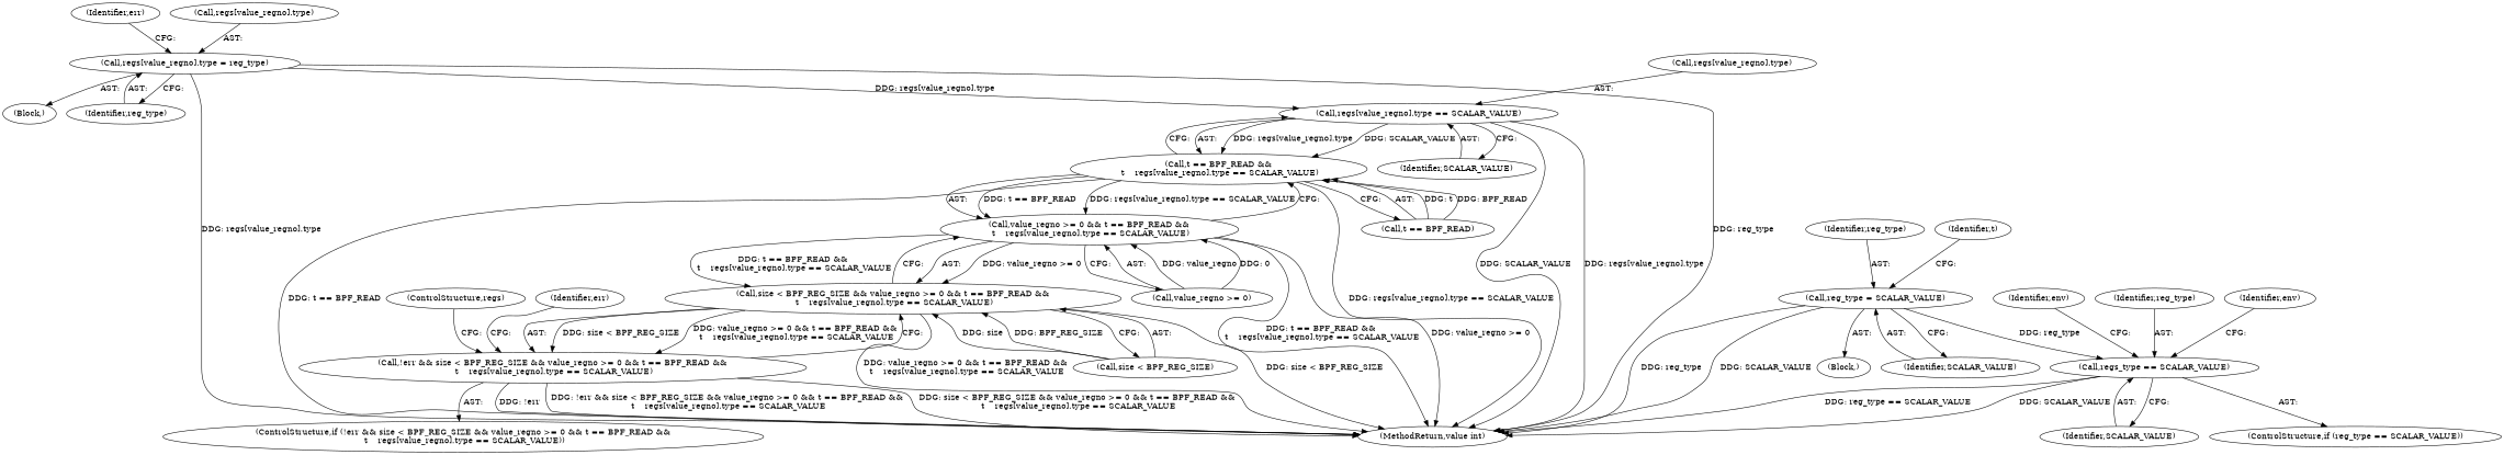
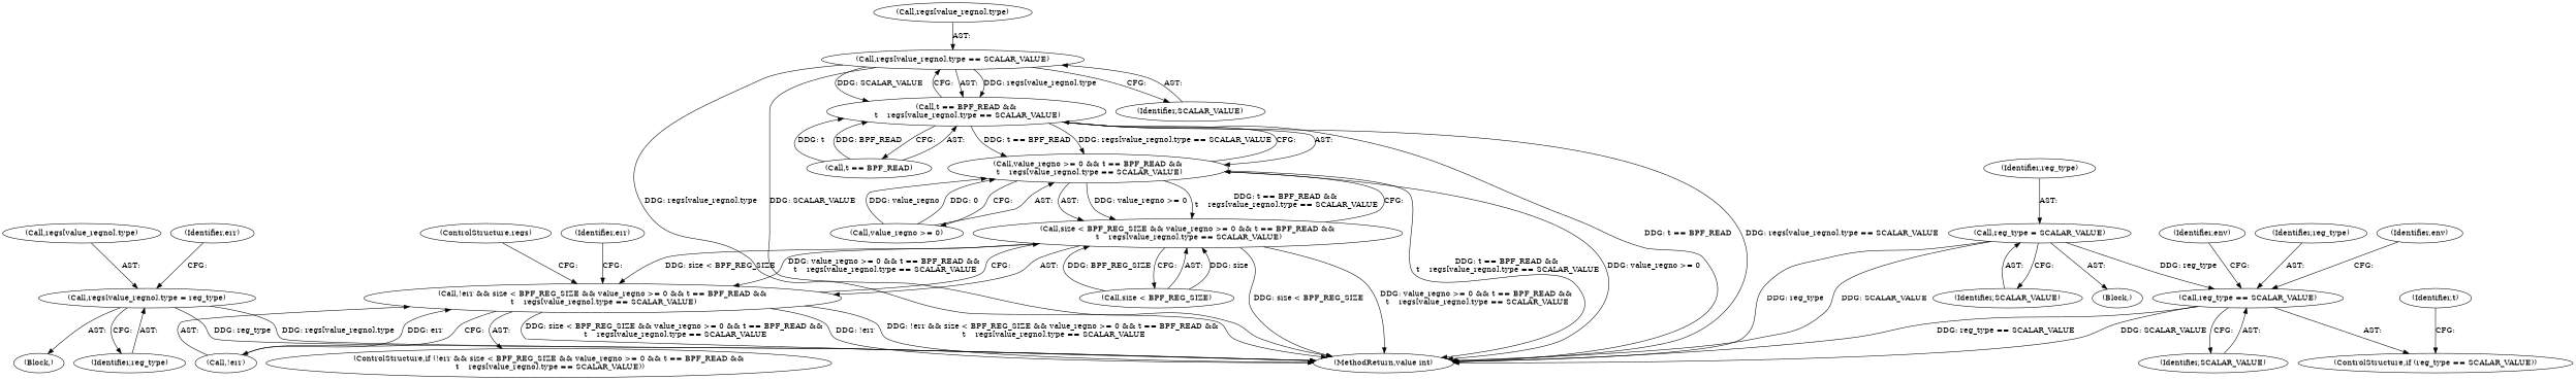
  digraph {
    n1 [label="(Call,regs[value_regno].type = reg_type)"]
    n2 [label="(Call,regs[value_regno].type == SCALAR_VALUE)"]
    n3 [label="(Block,)"]
    n4 [label="(Identifier,reg_type)"]
    n5 [label="(MethodReturn,value int)"]
    n6 [label="(Call,t == BPF_READ &&\n \t    regs[value_regno].type == SCALAR_VALUE)"]
    n7 [label="(Identifier,SCALAR_VALUE)"]
-   n8 [label="(Call,regs_type == SCALAR_VALUE)"]
+   n8 [label="(Call,reg_type == SCALAR_VALUE)"]
    n9 [label="(Identifier,SCALAR_VALUE)"]
    n10 [label="(ControlStructure,if (reg_type == SCALAR_VALUE))"]
    n11 [label="(Call,reg_type = SCALAR_VALUE)"]
    n12 [label="(Identifier,SCALAR_VALUE)"]
    n13 [label="(Block,)"]
    n14 [label="(Call,value_regno >= 0 && t == BPF_READ &&\n \t    regs[value_regno].type == SCALAR_VALUE)"]
    n15 [label="(Call,t == BPF_READ)"]
    n16 [label="(Call,size < BPF_REG_SIZE && value_regno >= 0 && t == BPF_READ &&\n \t    regs[value_regno].type == SCALAR_VALUE)"]
    n17 [label="(Call,value_regno >= 0)"]
    n18 [label="(Call,!err && size < BPF_REG_SIZE && value_regno >= 0 && t == BPF_READ &&\n \t    regs[value_regno].type == SCALAR_VALUE)"]
    n19 [label="(Call,size < BPF_REG_SIZE)"]
+   n20 [label="(Call,!err)"]
    n21 [label="(ControlStructure,if (!err && size < BPF_REG_SIZE && value_regno >= 0 && t == BPF_READ &&\n \t    regs[value_regno].type == SCALAR_VALUE))"]
    n22 [label="(ControlStructure,regs)"]
    n23 [label="(Call,regs[value_regno].type)"]
    n24 [label="(Identifier,env)"]
    n25 [label="(Identifier,reg_type)"]
    n26 [label="(Identifier,env)"]
    n27 [label="(Identifier,t)"]
    n28 [label="(Identifier,err)"]
    n29 [label="(Identifier,err)"]
    n30 [label="(Identifier,reg_type)"]
    n31 [label="(Call,regs[value_regno].type)"]
-   n1 -> n2 [label="DDG: regs[value_regno].type"]
    n1 -> n3 [label="AST: "]
    n1 -> n4 [label="CFG: "]
    n1 -> n5 [label="DDG: reg_type"]
    n1 -> n5 [label="DDG: regs[value_regno].type"]
    n2 -> n5 [label="DDG: regs[value_regno].type"]
    n2 -> n5 [label="DDG: SCALAR_VALUE"]
    n2 -> n6 [label="AST: "]
    n2 -> n6 [label="DDG: regs[value_regno].type"]
    n2 -> n6 [label="DDG: SCALAR_VALUE"]
    n2 -> n7 [label="CFG: "]
    n4 -> n1 [label="AST: "]
    n6 -> n2 [label="CFG: "]
    n6 -> n5 [label="DDG: t == BPF_READ"]
    n6 -> n5 [label="DDG: regs[value_regno].type == SCALAR_VALUE"]
    n6 -> n14 [label="AST: "]
    n6 -> n14 [label="DDG: t == BPF_READ"]
    n6 -> n14 [label="DDG: regs[value_regno].type == SCALAR_VALUE"]
    n6 -> n15 [label="CFG: "]
    n7 -> n2 [label="AST: "]
    n8 -> n5 [label="DDG: reg_type == SCALAR_VALUE"]
    n8 -> n5 [label="DDG: SCALAR_VALUE"]
    n8 -> n9 [label="CFG: "]
    n8 -> n10 [label="AST: "]
    n9 -> n8 [label="AST: "]
    n11 -> n5 [label="DDG: reg_type"]
    n11 -> n5 [label="DDG: SCALAR_VALUE"]
    n11 -> n8 [label="DDG: reg_type"]
    n11 -> n12 [label="CFG: "]
    n11 -> n13 [label="AST: "]
    n12 -> n11 [label="AST: "]
    n14 -> n5 [label="DDG: t == BPF_READ &&\n \t    regs[value_regno].type == SCALAR_VALUE"]
    n14 -> n5 [label="DDG: value_regno >= 0"]
    n14 -> n6 [label="CFG: "]
    n14 -> n16 [label="AST: "]
    n14 -> n16 [label="DDG: value_regno >= 0"]
    n14 -> n16 [label="DDG: t == BPF_READ &&\n \t    regs[value_regno].type == SCALAR_VALUE"]
    n14 -> n17 [label="CFG: "]
    n15 -> n6 [label="AST: "]
    n15 -> n6 [label="DDG: t"]
    n15 -> n6 [label="DDG: BPF_READ"]
    n16 -> n5 [label="DDG: value_regno >= 0 && t == BPF_READ &&\n \t    regs[value_regno].type == SCALAR_VALUE"]
    n16 -> n5 [label="DDG: size < BPF_REG_SIZE"]
    n16 -> n14 [label="CFG: "]
    n16 -> n18 [label="AST: "]
    n16 -> n18 [label="DDG: size < BPF_REG_SIZE"]
    n16 -> n18 [label="DDG: value_regno >= 0 && t == BPF_READ &&\n \t    regs[value_regno].type == SCALAR_VALUE"]
    n16 -> n19 [label="CFG: "]
    n17 -> n14 [label="AST: "]
    n17 -> n14 [label="DDG: value_regno"]
    n17 -> n14 [label="DDG: 0"]
    n18 -> n5 [label="DDG: size < BPF_REG_SIZE && value_regno >= 0 && t == BPF_READ &&\n \t    regs[value_regno].type == SCALAR_VALUE"]
    n18 -> n5 [label="DDG: !err"]
    n18 -> n5 [label="DDG: !err && size < BPF_REG_SIZE && value_regno >= 0 && t == BPF_READ &&\n \t    regs[value_regno].type == SCALAR_VALUE"]
    n18 -> n16 [label="CFG: "]
+   n18 -> n20 [label="CFG: "]
    n18 -> n21 [label="AST: "]
    n19 -> n16 [label="AST: "]
    n19 -> n16 [label="DDG: size"]
    n19 -> n16 [label="DDG: BPF_REG_SIZE"]
+   n20 -> n18 [label="AST: "]
+   n20 -> n18 [label="DDG: err"]
    n22 -> n18 [label="CFG: "]
    n23 -> n2 [label="AST: "]
    n24 -> n8 [label="CFG: "]
    n25 -> n11 [label="AST: "]
    n26 -> n8 [label="CFG: "]
-   n27 -> n11 [label="CFG: "]
+   n27 -> n10 [label="CFG: "]
    n28 -> n18 [label="CFG: "]
    n29 -> n1 [label="CFG: "]
    n30 -> n8 [label="AST: "]
    n31 -> n1 [label="AST: "]
  }
